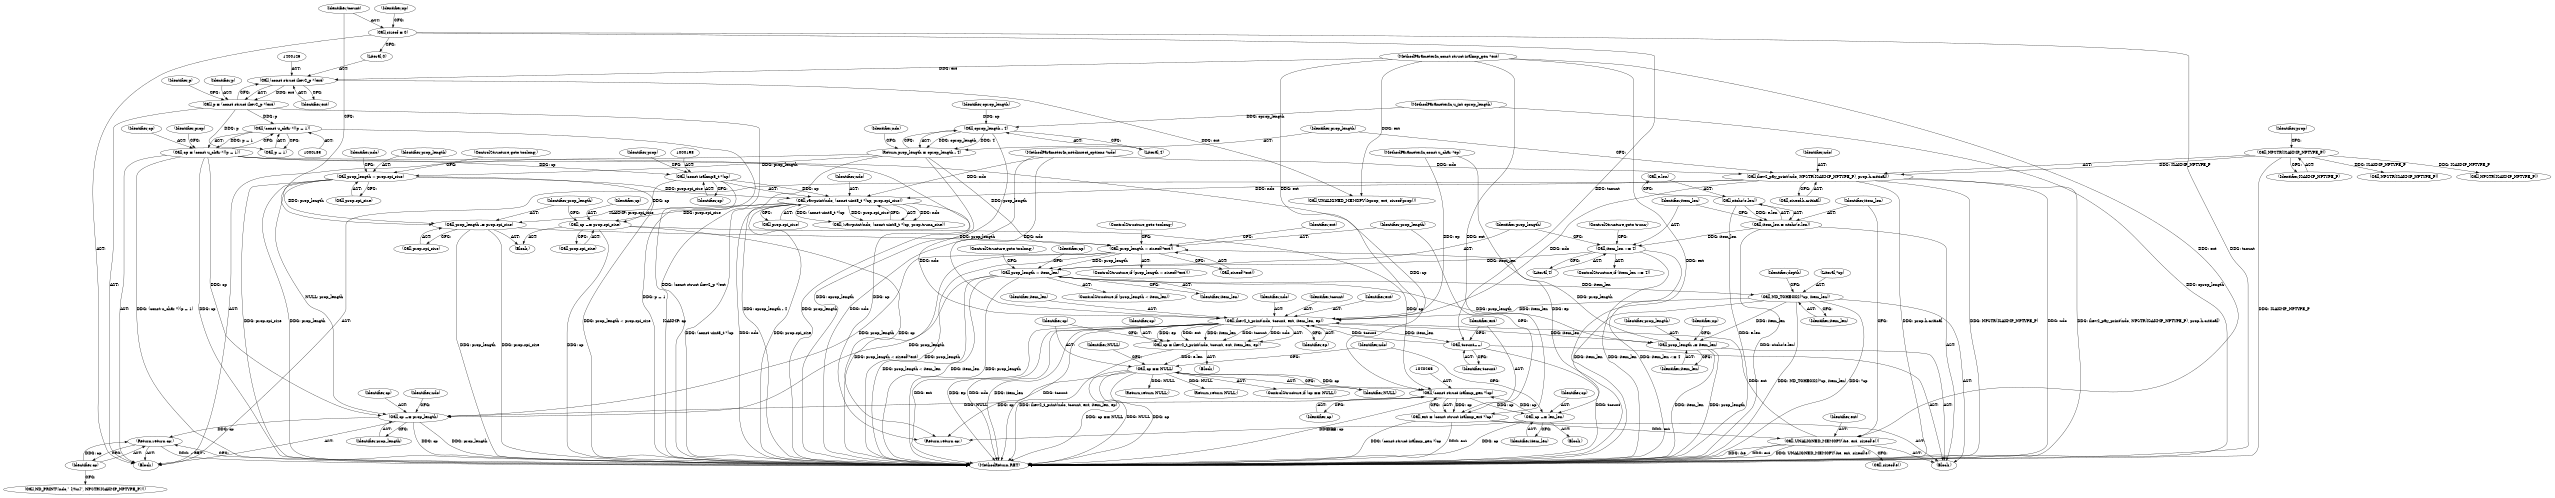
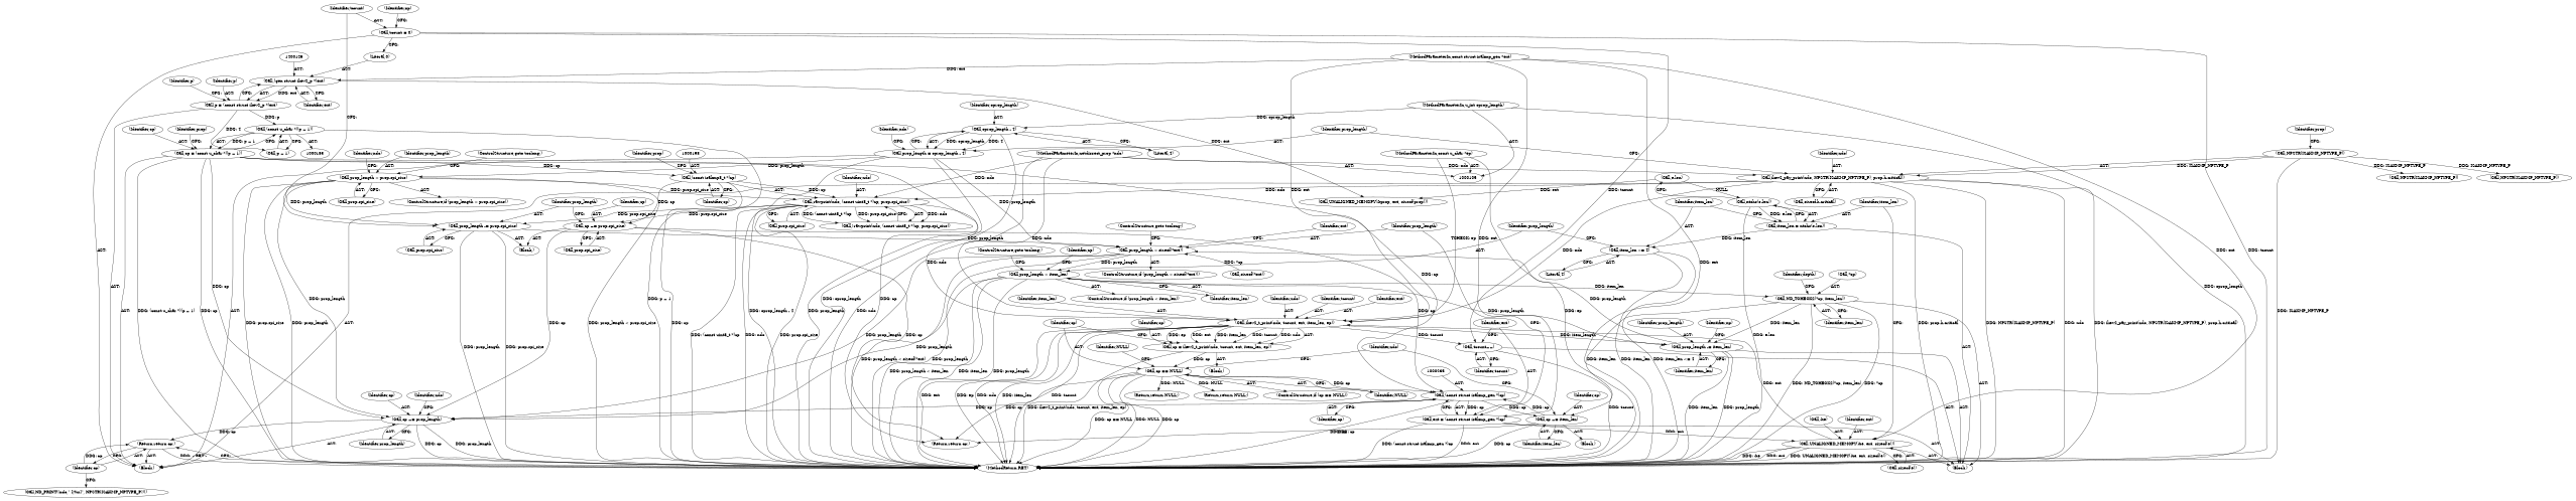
  digraph {
    n1 [label="(Return,return cp;)"]
    n2 [label="(Identifier,cp)"]
    n3 [label="(MethodReturn,RET)"]
    n4 [label="(Block,)"]
    n5 [label="(Call,ND_PRINT((ndo,\" [|%s]\", NPSTR(ISAKMP_NPTYPE_P))))"]
    n6 [label="(Call,cp += prop_length)"]
    n7 [label="(Identifier,prop_length)"]
    n8 [label="(Call,prop_length < sizeof(*ext))"]
    n9 [label="(Call,prop_length < item_len)"]
    n10 [label="(Call,sizeof(*ext))"]
    n11 [label="(ControlStructure,if (prop_length < sizeof(*ext)))"]
    n12 [label="(Call,prop_length -= item_len)"]
    n13 [label="(Call,ND_TCHECK2(*cp, item_len))"]
    n14 [label="(ControlStructure,if (prop_length < item_len))"]
    n15 [label="(Identifier,item_len)"]
    n16 [label="(Call,prop_length -= prop.spi_size)"]
    n17 [label="(Block,)"]
    n18 [label="(Call,prop.spi_size)"]
    n19 [label="(Call,rawprint(ndo, (const uint8_t *)cp, prop.spi_size))"]
    n20 [label="(Call,ikev2_t_print(ndo, tcount, ext, item_len, ep))"]
    n21 [label="(Call,cp += prop.spi_size)"]
    n22 [label="(Call,prop.spi_size)"]
-   n23 [label="(Call,!rawprint(ndo, (const uint8_t *)cp, prop.trunc_size))"]
+   n23 [label="(Call,!rawprint(ndo, (const uint8_t *)cp, prop.spi_size))"]
    n24 [label="(Call,tcount++)"]
    n25 [label="(Call,cp = ikev2_t_print(ndo, tcount, ext, item_len, ep))"]
-   n26 [label="(Identifier,ep)"]
    n27 [label="(Call,(const struct isakmp_gen *)cp)"]
    n28 [label="(Return,return cp;)"]
    n29 [label="(Call,prop.spi_size)"]
    n30 [label="(Call,ikev2_pay_print(ndo, NPSTR(ISAKMP_NPTYPE_P), prop.h.critical))"]
    n31 [label="(Call,sizeof.h.critical)"]
-   n32 [label="(MethodParameterIn,netdissect_options *ndo)"]
+   n32 [label="(MethodParameterIn,netdissect_prop *ndo)"]
+   1000105
    n34 [label="(Call,NPSTR(ISAKMP_NPTYPE_P))"]
-   n35 [label="(Identifier,ISAKMP_NPTYPE_P)"]
    n36 [label="(Call,NPSTR(ISAKMP_NPTYPE_P))"]
    n37 [label="(Call,NPSTR(ISAKMP_NPTYPE_P))"]
    n38 [label="(Call,(const isakmp8_t *)cp)"]
    n39 [label="(Identifier,cp)"]
    n40 [label="(Call,cp = (const u_char *)(p + 1))"]
    n41 [label="(Call,(const u_char *)(p + 1))"]
    n42 [label="(Call,p + 1)"]
-   n43 [label="(Call,ext = (const struct isakmp_ext *)cp)"]
-   n44 [label="(Call,cp += len_len)"]
+   n43 [label="(Call,ext = (const struct isakmp_gen *)cp)"]
+   n44 [label="(Call,cp += item_len)"]
    n45 [label="(Identifier,cp)"]
    n46 [label="(Call,p = (const struct ikev2_p *)ext)"]
-   n47 [label="(Call,(const struct ikev2_p *)ext)"]
+   n47 [label="(Call,(gen struct ikev2_p *)ext)"]
    n48 [label="(Identifier,ext)"]
    n49 [label="(Call,UNALIGNED_MEMCPY(&prop, ext, sizeof(prop)))"]
    n50 [label="(MethodParameterIn,const struct isakmp_gen *ext)"]
    n51 [label="(Call,UNALIGNED_MEMCPY(&e, ext, sizeof(e)))"]
    n52 [label="(Block,)"]
    n53 [label="(Call,sizeof(e))"]
    n54 [label="(Call,prop_length < prop.spi_size)"]
    n55 [label="(Call,prop.spi_size)"]
-   n57 [label="(Return,prop_length = oprop_length - 4)"]
+   n56 [label="(ControlStructure,if (prop_length < prop.spi_size))"]
+   n57 [label="(Call,prop_length = oprop_length - 4)"]
    n58 [label="(Call,oprop_length - 4)"]
    n59 [label="(Literal,4)"]
    n60 [label="(MethodParameterIn,u_int oprop_length)"]
    n61 [label="(Identifier,item_len)"]
    n62 [label="(Identifier,tcount)"]
    n63 [label="(Call,cp == NULL)"]
    n64 [label="(Block,)"]
-   n65 [label="(Call,sizeof = 0)"]
+   n65 [label="(Call,tcount = 0)"]
    n66 [label="(Literal,0)"]
    n67 [label="(Identifier,item_len)"]
    n68 [label="(Block,)"]
    n69 [label="(Identifier,item_len)"]
    n70 [label="(Call,item_len <= 4)"]
    n71 [label="(Literal,4)"]
-   n72 [label="(ControlStructure,if (item_len <= 4))"]
    n73 [label="(Call,item_len = ntohs(e.len))"]
    n74 [label="(Call,ntohs(e.len))"]
    n75 [label="(Call,e.len)"]
    n76 [label="(Return,return NULL;)"]
    n77 [label="(ControlStructure,if (cp == NULL))"]
    n78 [label="(Identifier,NULL)"]
    n79 [label="(Return,return NULL;)"]
    n80 [label="(MethodParameterIn,const u_char *ep)"]
    n81 [label="(Identifier,cp)"]
    n82 [label="(Identifier,ndo)"]
    n83 [label="(ControlStructure,goto toolong;)"]
-   n84 [label="(Literal,*cp)"]
+   n84 [label="(Call,*cp)"]
    n85 [label="(Identifier,prop_length)"]
    n86 [label="(Identifier,tcount)"]
    n87 [label="(Identifier,cp)"]
    n88 [label="(Identifier,item_len)"]
    n89 [label="(Identifier,np)"]
    n90 [label="(Identifier,cp)"]
    n91 [label="(Identifier,cp)"]
    n92 [label="(Identifier,depth)"]
    n93 [label="(Identifier,p)"]
    n94 [label="(Identifier,ext)"]
    n95 [label="(Identifier,prop)"]
    n96 [label="(Identifier,ext)"]
    n97 [label="(Identifier,item_len)"]
    n98 [label="(Identifier,oprop_length)"]
    n99 [label="(Identifier,prop_length)"]
    n100 [label="(Identifier,ndo)"]
    n101 [label="(Identifier,prop_length)"]
    n102 [label="(Identifier,prop_length)"]
    n103 [label="(Identifier,np)"]
    n104 [label="(Identifier,ndo)"]
    n105 [label="(Identifier,prop_length)"]
-   n106 [label="(ControlStructure,goto trunc;)"]
    n107 [label="(Identifier,ndo)"]
    n108 [label="(Identifier,cp)"]
    n109 [label="(Identifier,ndo)"]
    n110 [label="(Identifier,prop_length)"]
    n111 [label="(Identifier,tcount)"]
    n112 [label="(Identifier,ext)"]
    n113 [label="(Identifier,cp)"]
    n114 [label="(Identifier,cp)"]
    n115 [label="(Identifier,p)"]
    n116 [label="(Identifier,prop)"]
    n117 [label="(Identifier,prop)"]
    n118 [label="(Identifier,ndo)"]
    n119 [label="(Identifier,item_len)"]
    n120 [label="(Identifier,ext)"]
    n121 [label="(Identifier,ndo)"]
    n122 [label="(ControlStructure,goto toolong;)"]
    n123 [label="(Identifier,NULL)"]
+   n124 [label="(Call,&e)"]
    n125 [label="(ControlStructure,goto toolong;)"]
    1000198
    n127 [label=1000183]
    n128 [label=1400126]
-   1000235 [label=1040235]
+   1000235
    n1 -> n2 [label="CFG: "]
    n1 -> n3 [label="DDG: <RET>"]
    n1 -> n4 [label="AST: "]
    n2 -> n1 [label="AST: "]
    n2 -> n1 [label="DDG: cp"]
    n2 -> n5 [label="CFG: "]
    n3 -> n1 [label="CFG: "]
    n6 -> n1 [label="DDG: cp"]
    n6 -> n3 [label="DDG: prop_length"]
    n6 -> n3 [label="DDG: cp"]
    n6 -> n4 [label="AST: "]
    n6 -> n7 [label="CFG: "]
    n7 -> n6 [label="AST: "]
    n8 -> n3 [label="DDG: prop_length"]
    n8 -> n3 [label="DDG: prop_length < sizeof(*ext)"]
    n8 -> n6 [label="DDG: prop_length"]
    n8 -> n9 [label="DDG: prop_length"]
-   n8 -> n10 [label="CFG: "]
    n8 -> n11 [label="AST: "]
    n9 -> n3 [label="DDG: prop_length < item_len"]
    n9 -> n3 [label="DDG: item_len"]
    n9 -> n3 [label="DDG: prop_length"]
    n9 -> n6 [label="DDG: prop_length"]
    n9 -> n12 [label="DDG: prop_length"]
    n9 -> n13 [label="DDG: item_len"]
    n9 -> n14 [label="AST: "]
    n9 -> n15 [label="CFG: "]
-   n10 -> n8 [label="AST: "]
+   n10 -> n8 [label="DDG: *cp"]
    n12 -> n3 [label="DDG: item_len"]
    n12 -> n3 [label="DDG: prop_length"]
    n12 -> n8 [label="DDG: prop_length"]
    n12 -> n52 [label="AST: "]
    n12 -> n61 [label="CFG: "]
    n13 -> n3 [label="DDG: ND_TCHECK2(*cp, item_len)"]
    n13 -> n3 [label="DDG: *cp"]
    n13 -> n12 [label="DDG: item_len"]
-   n13 -> n20 [label="DDG: item_len"]
    n13 -> n44 [label="DDG: item_len"]
    n13 -> n52 [label="AST: "]
    n13 -> n69 [label="CFG: "]
    n15 -> n9 [label="AST: "]
    n16 -> n3 [label="DDG: prop_length"]
    n16 -> n3 [label="DDG: prop.spi_size"]
    n16 -> n8 [label="DDG: prop_length"]
    n16 -> n17 [label="AST: "]
    n16 -> n18 [label="CFG: "]
    n18 -> n16 [label="AST: "]
    n19 -> n3 [label="DDG: prop.spi_size"]
    n19 -> n3 [label="DDG: (const uint8_t *)cp"]
    n19 -> n3 [label="DDG: ndo"]
-   n19 -> n16 [label="ISAKMP: prop.spi_size"]
+   n19 -> n16 [label="DDG: prop.spi_size"]
    n19 -> n20 [label="DDG: ndo"]
    n19 -> n21 [label="DDG: prop.spi_size"]
    n19 -> n22 [label="CFG: "]
    n19 -> n23 [label="AST: "]
    n19 -> n23 [label="DDG: ndo"]
    n19 -> n23 [label="DDG: (const uint8_t *)cp"]
    n19 -> n23 [label="DDG: prop.spi_size"]
    n20 -> n3 [label="DDG: ndo"]
    n20 -> n3 [label="DDG: tcount"]
    n20 -> n3 [label="DDG: item_len"]
    n20 -> n3 [label="DDG: ext"]
    n20 -> n3 [label="DDG: ep"]
-   n20 -> n12 [label="DDG: item_len"]
-   n20 -> n24 [label="DDG: item_len"]
+   n20 -> n12 [label="DDG: item_length"]
+   n20 -> n24 [label="DDG: tcount"]
    n20 -> n25 [label="AST: "]
    n20 -> n25 [label="DDG: ep"]
    n20 -> n25 [label="DDG: ext"]
    n20 -> n25 [label="DDG: item_len"]
    n20 -> n25 [label="DDG: tcount"]
    n20 -> n25 [label="DDG: ndo"]
-   n20 -> n26 [label="CFG: "]
-   n21 -> n3 [label="DDG: cp"]
+   n21 -> n6 [label="DDG: cp"]
    n21 -> n17 [label="AST: "]
    n21 -> n27 [label="DDG: cp"]
    n21 -> n28 [label="DDG: cp"]
    n21 -> n29 [label="CFG: "]
    n22 -> n19 [label="AST: "]
    n23 -> n19 [label="CFG: "]
    n24 -> n3 [label="DDG: tcount"]
-   n24 -> n20 [label="DDG: tcount"]
    n24 -> n52 [label="AST: "]
    n24 -> n62 [label="CFG: "]
    n25 -> n3 [label="DDG: ikev2_t_print(ndo, tcount, ext, item_len, ep)"]
-   n25 -> n63 [label="DDG: e.len"]
+   n25 -> n63 [label="DDG: cp"]
    n25 -> n64 [label="AST: "]
-   n26 -> n20 [label="AST: "]
    n27 -> n3 [label="DDG: cp"]
-   n27 -> n6 [label="DDG: NULL"]
+   n27 -> n6 [label="DDG: cp"]
    n27 -> n43 [label="AST: "]
    n27 -> n43 [label="DDG: cp"]
    n27 -> n44 [label="DDG: cp"]
    n27 -> n45 [label="CFG: "]
    n29 -> n21 [label="AST: "]
    n30 -> n3 [label="DDG: prop.h.critical"]
    n30 -> n3 [label="DDG: NPSTR(ISAKMP_NPTYPE_P)"]
    n30 -> n3 [label="DDG: ndo"]
    n30 -> n3 [label="DDG: ikev2_pay_print(ndo, NPSTR(ISAKMP_NPTYPE_P), prop.h.critical)"]
    n30 -> n4 [label="AST: "]
    n30 -> n19 [label="DDG: ndo"]
    n30 -> n20 [label="DDG: ndo"]
    n30 -> n31 [label="CFG: "]
    n31 -> n30 [label="AST: "]
    n32 -> n3 [label="DDG: ndo"]
    n32 -> n19 [label="DDG: ndo"]
    n32 -> n20 [label="DDG: ndo"]
    n32 -> n30 [label="DDG: ndo"]
+   n32 -> 1000105 [label="AST: "]
    n34 -> n3 [label="DDG: ISAKMP_NPTYPE_P"]
    n34 -> n30 [label="AST: "]
    n34 -> n30 [label="DDG: ISAKMP_NPTYPE_P"]
-   n34 -> n35 [label="CFG: "]
    n34 -> n36 [label="DDG: ISAKMP_NPTYPE_P"]
    n34 -> n37 [label="DDG: ISAKMP_NPTYPE_P"]
-   n35 -> n34 [label="AST: "]
-   n38 -> n3 [label="ISAKMP: cp"]
+   n38 -> n3 [label="DDG: cp"]
    n38 -> n19 [label="AST: "]
    n38 -> n19 [label="DDG: cp"]
    n38 -> n21 [label="DDG: cp"]
    n38 -> n39 [label="CFG: "]
    n39 -> n38 [label="AST: "]
    n40 -> n3 [label="DDG: (const u_char *)(p + 1)"]
    n40 -> n3 [label="DDG: cp"]
    n40 -> n4 [label="AST: "]
    n40 -> n6 [label="DDG: cp"]
    n40 -> n27 [label="DDG: cp"]
    n40 -> n28 [label="DDG: cp"]
    n40 -> n38 [label="DDG: cp"]
    n40 -> n41 [label="CFG: "]
    n41 -> n3 [label="DDG: p + 1"]
    n41 -> n40 [label="AST: "]
    n41 -> n40 [label="DDG: p + 1"]
    n41 -> n42 [label="CFG: "]
    n42 -> n41 [label="AST: "]
    n43 -> n3 [label="DDG: ext"]
    n43 -> n3 [label="DDG: (const struct isakmp_gen *)cp"]
    n43 -> n27 [label="CFG: "]
    n43 -> n51 [label="DDG: ext"]
    n43 -> n52 [label="AST: "]
    n44 -> n3 [label="DDG: cp"]
    n44 -> n27 [label="DDG: cp"]
    n44 -> n28 [label="DDG: cp"]
    n44 -> n67 [label="CFG: "]
    n44 -> n68 [label="AST: "]
    n45 -> n27 [label="AST: "]
-   n46 -> n3 [label="DDG: (const struct ikev2_p *)ext"]
    n46 -> n4 [label="AST: "]
    n46 -> n41 [label="DDG: p"]
-   n46 -> n42 [label="DDG: p"]
+   n46 -> n42 [label="DDG: 4"]
    n46 -> n47 [label="CFG: "]
    n47 -> n46 [label="AST: "]
    n47 -> n46 [label="DDG: ext"]
    n47 -> n48 [label="CFG: "]
    n47 -> n49 [label="DDG: ext"]
    n48 -> n47 [label="AST: "]
    n50 -> n3 [label="DDG: ext"]
    n50 -> n20 [label="DDG: ext"]
    n50 -> n43 [label="DDG: ext"]
    n50 -> n47 [label="DDG: ext"]
-   n50 -> n49 [label="DDG: ext"]
+   n75 -> n49 [label="DDG: ext"]
    n50 -> n51 [label="DDG: ext"]
    n51 -> n3 [label="DDG: &e"]
    n51 -> n3 [label="DDG: ext"]
    n51 -> n3 [label="DDG: UNALIGNED_MEMCPY(&e, ext, sizeof(e))"]
    n51 -> n20 [label="DDG: ext"]
    n51 -> n52 [label="AST: "]
    n51 -> n53 [label="CFG: "]
+   n53 -> n51 [label="AST: "]
    n54 -> n3 [label="DDG: prop.spi_size"]
    n54 -> n3 [label="DDG: prop_length"]
    n54 -> n3 [label="DDG: prop_length < prop.spi_size"]
-   n54 -> n6 [label="NULL: prop_length"]
+   n54 -> n6 [label="DDG: prop_length"]
    n54 -> n16 [label="DDG: prop_length"]
    n54 -> n19 [label="DDG: prop.spi_size"]
    n54 -> n55 [label="CFG: "]
+   n54 -> n56 [label="AST: "]
    n55 -> n54 [label="AST: "]
    n57 -> n3 [label="DDG: oprop_length - 4"]
    n57 -> n3 [label="DDG: prop_length"]
    n57 -> n4 [label="AST: "]
    n57 -> n8 [label="DDG: prop_length"]
    n57 -> n54 [label="DDG: prop_length"]
    n57 -> n58 [label="CFG: "]
    n58 -> n3 [label="DDG: oprop_length"]
    n58 -> n57 [label="AST: "]
    n58 -> n57 [label="DDG: oprop_length"]
    n58 -> n57 [label="DDG: 4"]
    n58 -> n59 [label="CFG: "]
    n59 -> n58 [label="AST: "]
    n60 -> n3 [label="DDG: oprop_length"]
+   n60 -> 1000105 [label="AST: "]
    n60 -> n58 [label="DDG: oprop_length"]
    n61 -> n12 [label="AST: "]
    n62 -> n24 [label="AST: "]
    n63 -> n3 [label="DDG: cp == NULL"]
    n63 -> n3 [label="DDG: NULL"]
    n63 -> n3 [label="DDG: cp"]
    n63 -> n27 [label="DDG: cp"]
    n63 -> n28 [label="DDG: cp"]
    n63 -> n76 [label="DDG: NULL"]
    n63 -> n77 [label="AST: "]
    n63 -> n78 [label="CFG: "]
    n63 -> n79 [label="DDG: NULL"]
    n65 -> n3 [label="DDG: tcount"]
    n65 -> n4 [label="AST: "]
    n65 -> n24 [label="DDG: tcount"]
    n65 -> n66 [label="CFG: "]
    n66 -> n47 [label="AST: "]
    n67 -> n44 [label="AST: "]
    n69 -> n13 [label="AST: "]
    n70 -> n3 [label="DDG: item_len <= 4"]
    n70 -> n3 [label="DDG: item_len"]
-   n70 -> n9 [label="DDG: item_len"]
    n70 -> n71 [label="CFG: "]
-   n70 -> n72 [label="AST: "]
    n71 -> n70 [label="AST: "]
-   n73 -> n3 [label="DDG: ntohs(e.len)"]
    n73 -> n52 [label="AST: "]
    n73 -> n70 [label="DDG: item_len"]
-   n73 -> n74 [label="AST: "]
+   n73 -> n74 [label="CFG: "]
    n74 -> n3 [label="DDG: e.len"]
    n74 -> n73 [label="AST: "]
    n74 -> n73 [label="DDG: e.len"]
    n74 -> n75 [label="CFG: "]
-   n75 -> n74 [label="AST: "]
+   n75 -> n74 [label="NULL: "]
    n78 -> n63 [label="AST: "]
    n80 -> n3 [label="DDG: ep"]
-   n80 -> n20 [label="DDG: ep"]
+   n80 -> n20 [label="TCHECK: ep"]
+   n80 -> 1000105 [label="AST: "]
    n81 -> n40 [label="AST: "]
    n82 -> n54 [label="CFG: "]
    n83 -> n8 [label="CFG: "]
    n84 -> n13 [label="AST: "]
    n85 -> n30 [label="CFG: "]
    n85 -> n57 [label="AST: "]
    n86 -> n16 [label="CFG: "]
    n86 -> n65 [label="AST: "]
    n87 -> n6 [label="AST: "]
    n88 -> n20 [label="AST: "]
    n89 -> n65 [label="CFG: "]
    n90 -> n44 [label="AST: "]
    n91 -> n25 [label="AST: "]
    n92 -> n13 [label="CFG: "]
    n93 -> n46 [label="CFG: "]
    n94 -> n8 [label="CFG: "]
    n95 -> n38 [label="CFG: "]
    n96 -> n24 [label="CFG: "]
    n96 -> n43 [label="AST: "]
    n97 -> n70 [label="AST: "]
    n97 -> n73 [label="CFG: "]
-   n98 -> n58 [label="DDG: cp"]
+   n98 -> n58 [label="AST: "]
    n99 -> n16 [label="AST: "]
    n99 -> n21 [label="CFG: "]
    n100 -> n6 [label="CFG: "]
    n101 -> n54 [label="AST: "]
    n102 -> n12 [label="AST: "]
    n103 -> n12 [label="CFG: "]
    n104 -> n20 [label="AST: "]
    n105 -> n9 [label="AST: "]
    n105 -> n70 [label="CFG: "]
-   n106 -> n70 [label="CFG: "]
    n107 -> n57 [label="CFG: "]
    n108 -> n25 [label="CFG: "]
    n108 -> n63 [label="AST: "]
    n109 -> n30 [label="AST: "]
    n110 -> n8 [label="AST: "]
    n110 -> n43 [label="CFG: "]
    n111 -> n20 [label="AST: "]
    n112 -> n51 [label="AST: "]
    n113 -> n21 [label="AST: "]
    n114 -> n9 [label="CFG: "]
    n115 -> n46 [label="AST: "]
    n116 -> n34 [label="CFG: "]
    n117 -> n40 [label="CFG: "]
    n118 -> n44 [label="CFG: "]
    n118 -> n63 [label="CFG: "]
    n119 -> n51 [label="CFG: "]
    n119 -> n73 [label="AST: "]
    n120 -> n20 [label="AST: "]
    n121 -> n19 [label="AST: "]
    n122 -> n54 [label="CFG: "]
    n123 -> n63 [label="CFG: "]
+   n124 -> n51 [label="AST: "]
    n125 -> n9 [label="CFG: "]
    1000198 -> n38 [label="AST: "]
-   n127 -> n41 [label="AST: "]
+   n41 -> n127 [label="AST: "]
    n128 -> n47 [label="AST: "]
    1000235 -> n27 [label="AST: "]
  }
